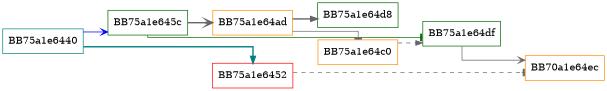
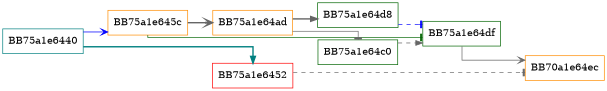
  digraph {
    rankdir=LR
    splines=ortho
    node [color=darkorange shape=box]
    edge [arrowhead=tee color=gray40 style=solid]
    BB75a1e6440 [color=teal]
-   BB75a1e645c [color=darkgreen]
+   BB75a1e645c
    BB75a1e6452 [color=red]
    BB75a1e64df [color=darkgreen]
    BB75a1e64ad
    n6 [label=BB70a1e64ec]
    BB75a1e64d8 [color=darkgreen]
-   BB75a1e64c0
+   BB75a1e64c0 [color=darkgreen]
    BB75a1e6440 -> BB75a1e645c [arrowhead=vee color=blue]
    BB75a1e6440 -> BB75a1e6452 [arrowhead=normal color=teal style=bold]
    BB75a1e645c -> BB75a1e64df [color=darkgreen]
    BB75a1e645c -> BB75a1e64ad [arrowhead=vee style=bold]
    BB75a1e6452 -> n6 [style=dashed]
    BB75a1e64df -> n6 [arrowhead=vee]
    BB75a1e64ad -> BB75a1e64d8 [arrowhead=normal style=bold]
    BB75a1e64ad -> BB75a1e64c0
+   BB75a1e64d8 -> BB75a1e64df [color=blue style=dashed]
    BB75a1e64c0 -> BB75a1e64df [arrowhead=normal style=dashed]
  }
